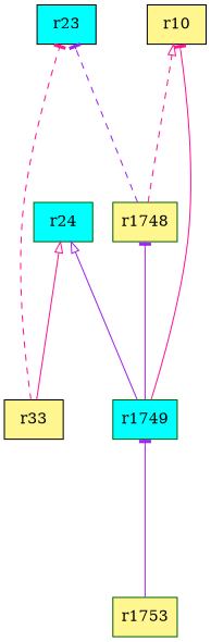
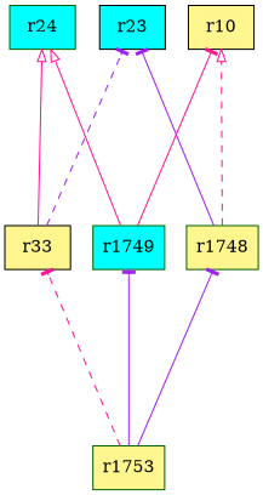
  digraph {
    rankdir=BT
    ranksep=2.0
    node [color=darkgreen fillcolor=khaki1 shape=record style=filled]
    edge [arrowhead=tee color=deeppink style=solid]
    n1 [fillcolor=cyan label="{r1749}"]
    n2 [fillcolor=cyan label="{r24}"]
    n3 [color=black label="{r10}"]
    n4 [color=black fillcolor=cyan label="{r23}"]
    n5 [color=black label="{r33}"]
    n6 [label="{r1748}"]
    n7 [label="{r1753}"]
-   n1 -> n2 [arrowhead=onormal color=purple]
+   n1 -> n2 [arrowhead=onormal]
    n1 -> n3
    n5 -> n2 [arrowhead=onormal]
-   n5 -> n4 [style=dashed]
+   n5 -> n4 [color=purple style=dashed]
    n6 -> n3 [arrowhead=onormal style=dashed]
-   n6 -> n4 [color=purple style=dashed]
+   n6 -> n4 [color=purple]
    n7 -> n1 [color=purple]
-   n1 -> n6 [color=purple]
+   n7 -> n5 [style=dashed]
+   n7 -> n6 [color=purple]
  }
